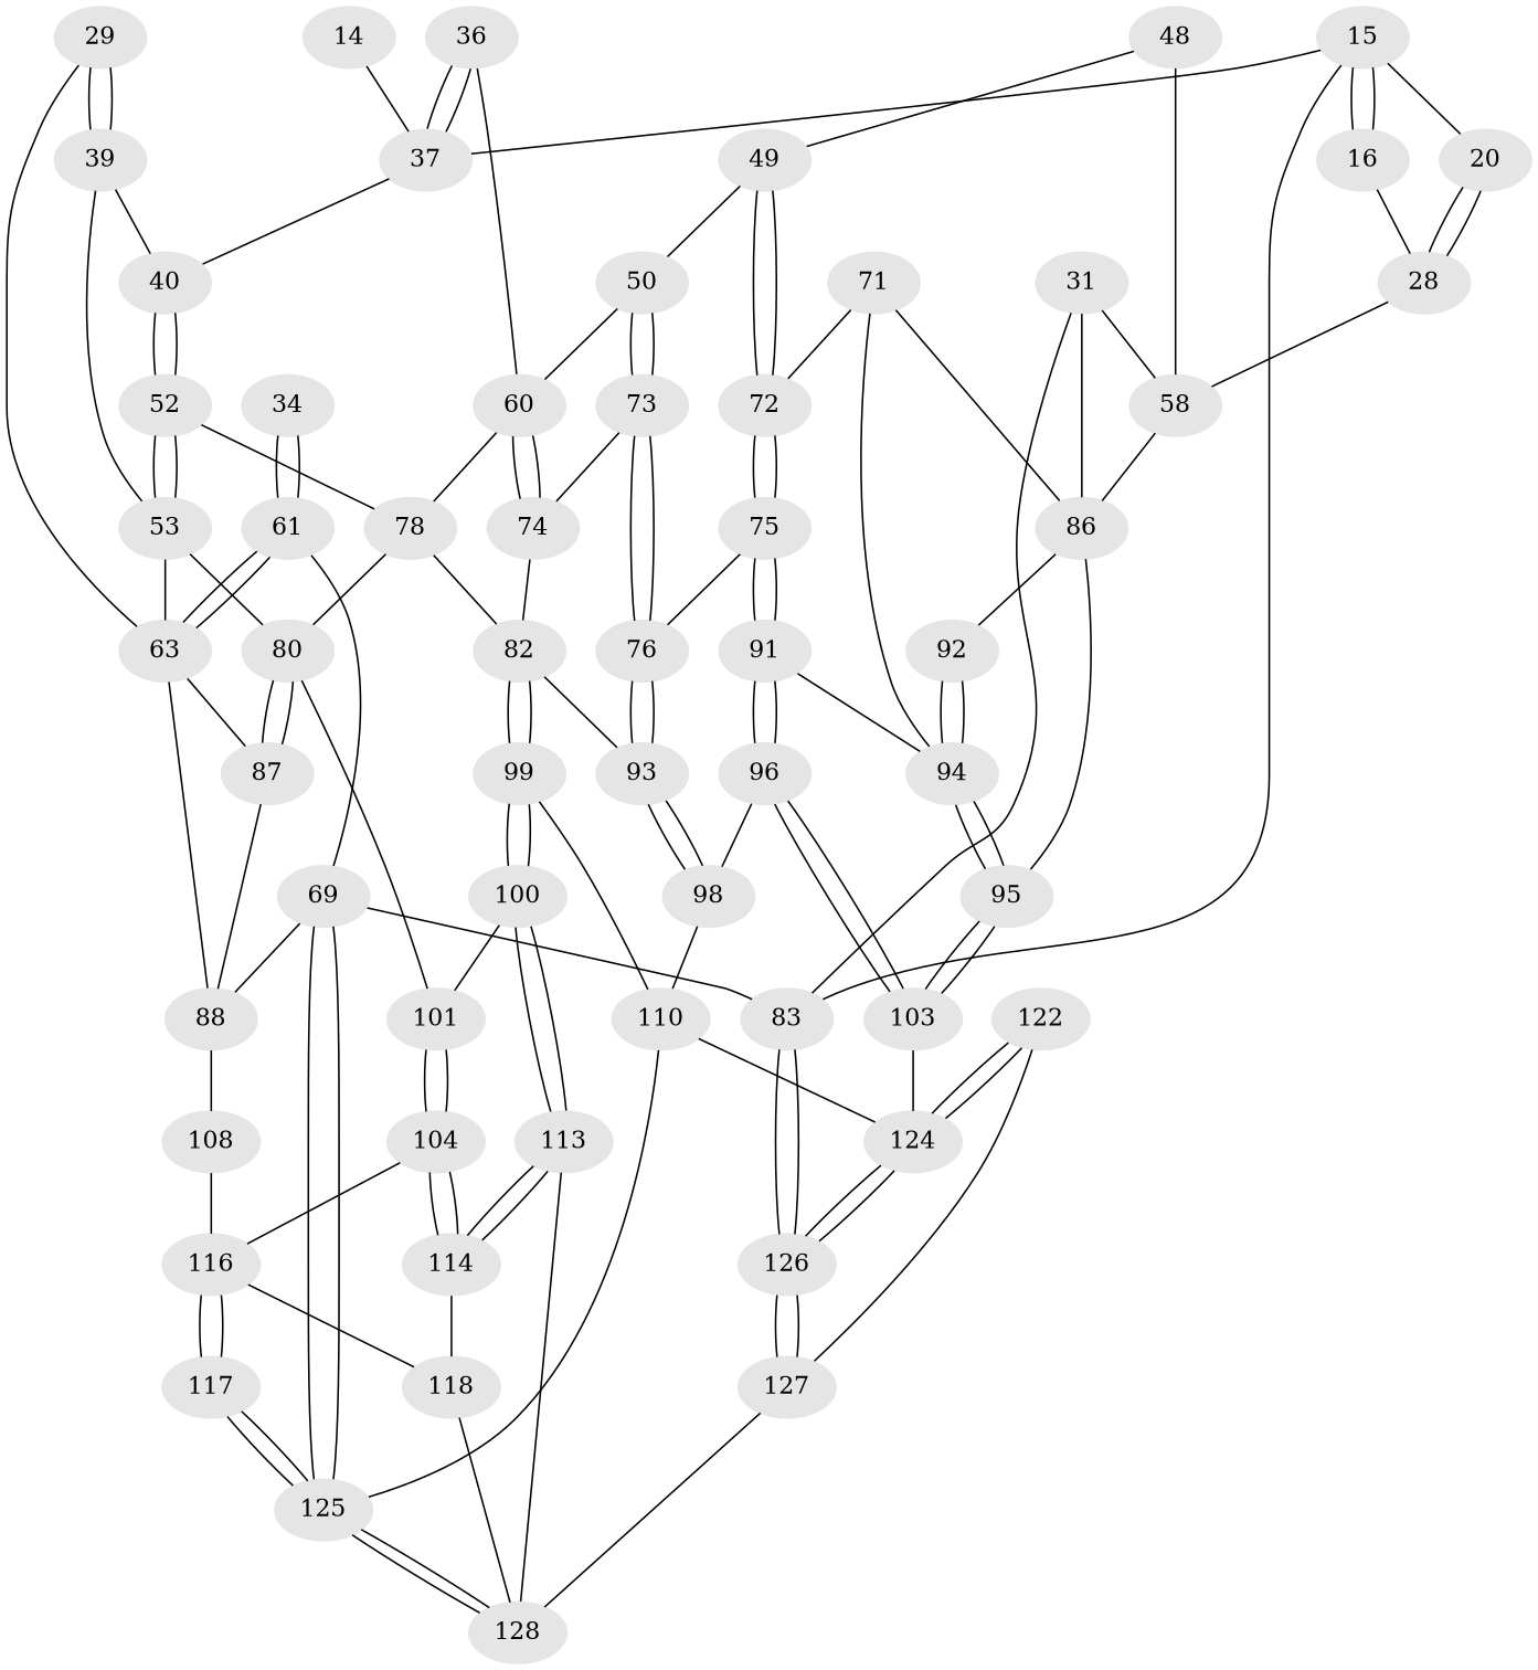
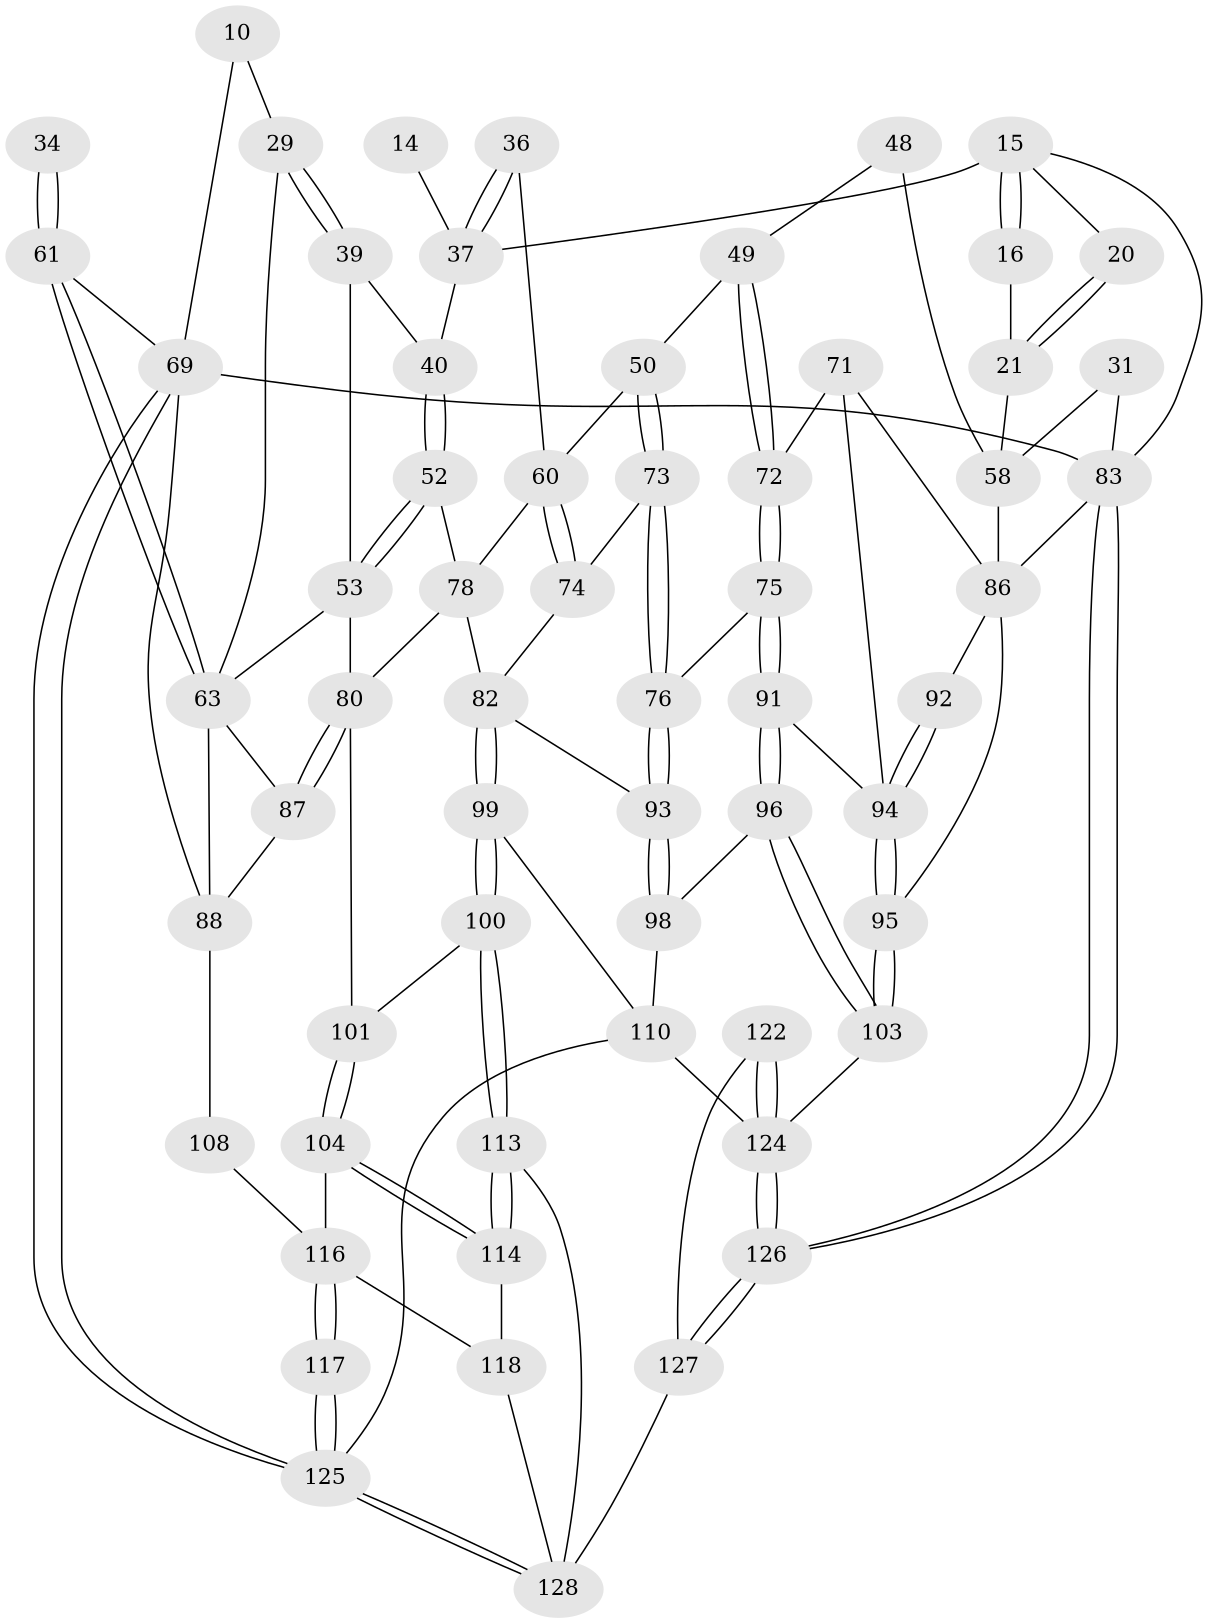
  graph {
    node [color=gray90 style=filled]
    14 [super="+7"]
    37 [super="+33"]
    15 [super="+11"]
    16
    20 [super="+17"]
    83 [super="+4"]
    29 [super="+24"]
+   10
    69 [super="+6"]
    39
    63 [super="+62"]
    88 [super="+67+68"]
    125
    40 [super="+38"]
-   21 [label=28]
+   21
    86 [super="+85"]
    126
    58 [super="+44+41+57"]
    31 [super="+18+19"]
    53 [super="+45+46"]
    87 [super="+65"]
    61 [super="+26+27+23"]
    34
    36 [super="+35"]
    60 [super="+51+54"]
    78 [super="+56"]
    74
    52
    80 [super="+66+79+64"]
    48
    49
    50
    72
    73
    75
    76
    82 [super="+81+77"]
    101
    92
    95
    71 [super="+70"]
    94 [super="+90+89"]
    108 [super="+107"]
    128 [super="+119"]
    91
    93
    99
    96
    98 [super="+97"]
    104
    110 [super="+102+109"]
    100
    127 [super="+123"]
    103
    116 [super="+105+115"]
    124 [super="+120+121"]
    113
    114
    118
    117
    122
    14 -- 37
    37 -- 40 [weight=2]
    15 -- 37
    15 -- 16 [weight=2]
    15 -- 16
    15 -- 20
    15 -- 83
    16 -- 21
    20 -- 21
    20 -- 21
-   31 -- 86
+   83 -- 86
    83 -- 126
    83 -- 126
    29 -- 39
    29 -- 39
    29 -- 63
+   10 -- 29
+   10 -- 69
    69 -- 83 [weight=2]
    69 -- 88
    69 -- 125
    69 -- 125
    39 -- 40
    39 -- 53
    63 -- 88
    63 -- 87
    88 -- 108 [weight=2]
    125 -- 128
    125 -- 128
    40 -- 52
    40 -- 52
    21 -- 58
    86 -- 92
    86 -- 95
    126 -- 127
    126 -- 127
    58 -- 86
    31 -- 83
    31 -- 58 [weight=2]
    53 -- 63
    53 -- 80 [weight=2]
    87 -- 88
    61 -- 69
    61 -- 63 [weight=2]
    61 -- 63
    34 -- 61 [weight=3]
    34 -- 61
    36 -- 37 [weight=2]
    36 -- 37
    36 -- 60 [weight=2]
    60 -- 78
    60 -- 74
    60 -- 74
    78 -- 80
    78 -- 82 [weight=2]
    74 -- 82
    52 -- 53
    52 -- 53
    52 -- 78
    80 -- 87 [weight=2]
    80 -- 87
    80 -- 101
    48 -- 58 [weight=2]
    48 -- 49
    49 -- 50
    49 -- 72
    49 -- 72
    50 -- 60
    50 -- 73
    50 -- 73
    72 -- 75
    72 -- 75
    73 -- 74
    73 -- 76
    73 -- 76
    75 -- 76
    75 -- 91
    75 -- 91
    76 -- 93
    76 -- 93
    82 -- 93
    82 -- 99
    82 -- 99
    101 -- 104
    101 -- 104
    92 -- 94 [weight=2]
    92 -- 94
    95 -- 103
    95 -- 103
    71 -- 86
    71 -- 72
    71 -- 94
    94 -- 95
    94 -- 95
    108 -- 116 [weight=2]
    91 -- 94
    91 -- 96
    91 -- 96
    93 -- 98
    93 -- 98
    99 -- 110
    99 -- 100
    99 -- 100
    96 -- 98
    96 -- 103
    96 -- 103
    98 -- 110 [weight=2]
    104 -- 116
    104 -- 114
    104 -- 114
    110 -- 125
    110 -- 124
    100 -- 101
    100 -- 113
    100 -- 113
    127 -- 128 [weight=2]
    103 -- 124
    116 -- 118
    116 -- 117 [weight=2]
    116 -- 117
    124 -- 126
    124 -- 126
    113 -- 128
    113 -- 114
    113 -- 114
    114 -- 118
    118 -- 128
    117 -- 125
    117 -- 125
    122 -- 127
    122 -- 124 [weight=2]
    122 -- 124
  }
